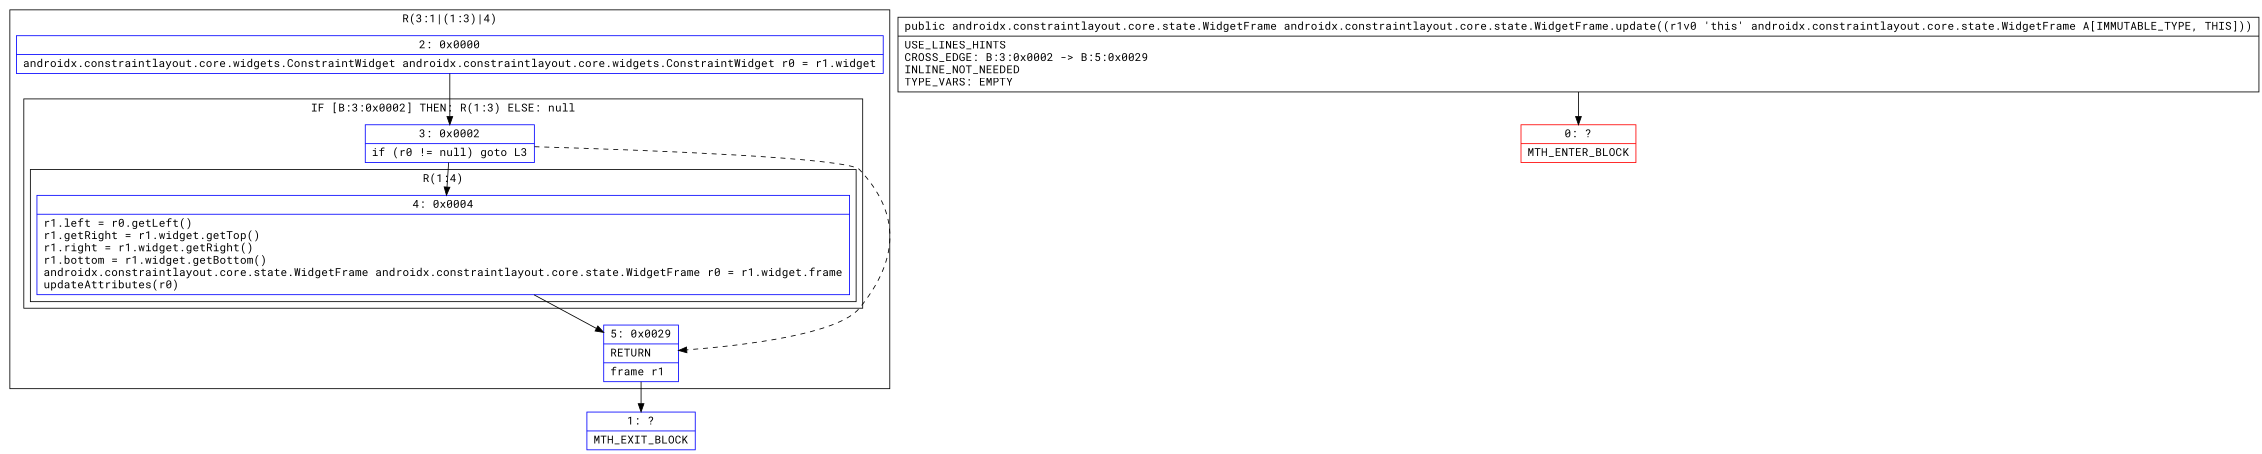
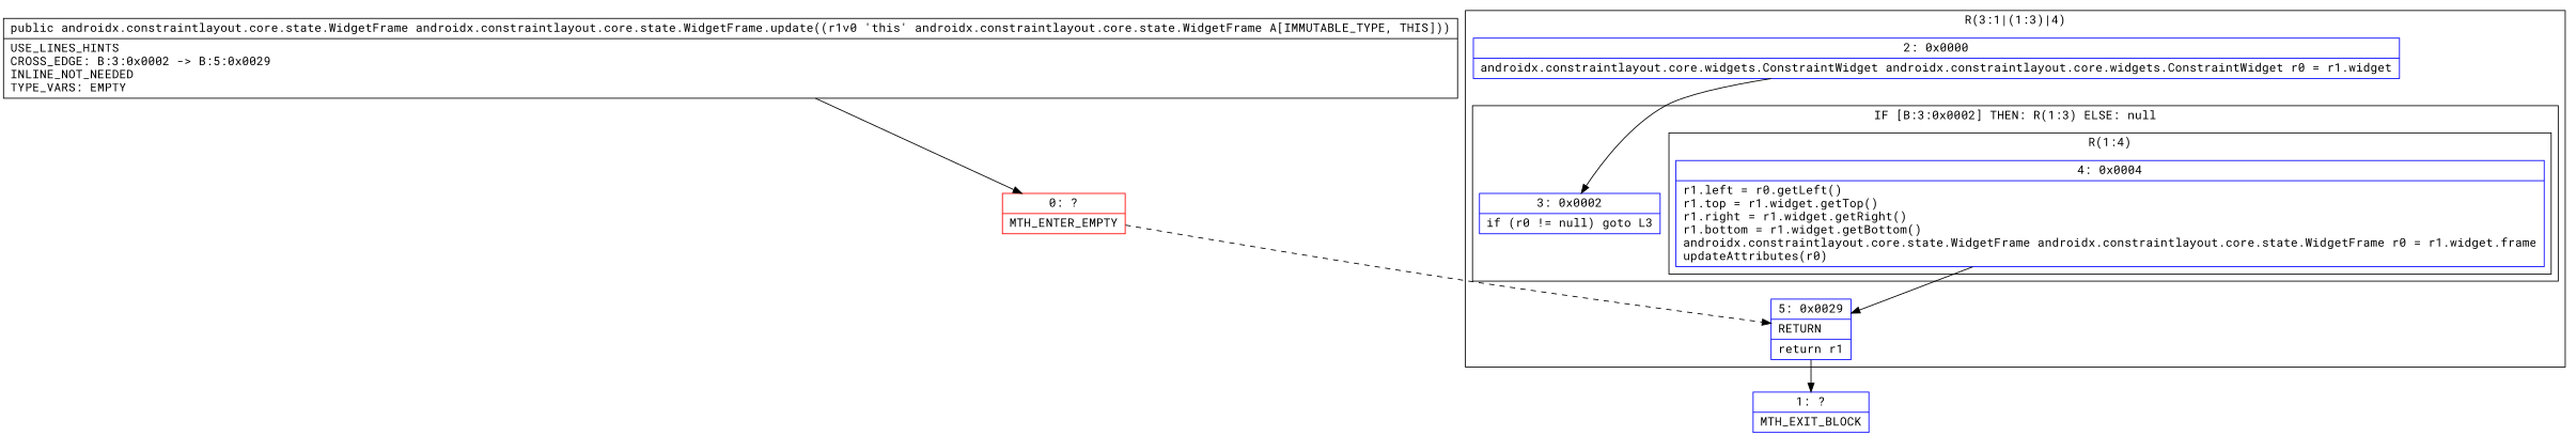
  digraph {
    fontname="Roboto Mono"
    node [color=blue fontname="Roboto Mono" shape=record]
    edge [fontname="Roboto Mono"]
-   n1 [label="{4\:\ 0x0004|r1.left = r0.getLeft()\lr1.getRight = r1.widget.getTop()\lr1.right = r1.widget.getRight()\lr1.bottom = r1.widget.getBottom()\landroidx.constraintlayout.core.state.WidgetFrame androidx.constraintlayout.core.state.WidgetFrame r0 = r1.widget.frame\lupdateAttributes(r0)\l}"]
+   n1 [label="{4\:\ 0x0004|r1.left = r0.getLeft()\lr1.top = r1.widget.getTop()\lr1.right = r1.widget.getRight()\lr1.bottom = r1.widget.getBottom()\landroidx.constraintlayout.core.state.WidgetFrame androidx.constraintlayout.core.state.WidgetFrame r0 = r1.widget.frame\lupdateAttributes(r0)\l}"]
    n2 [label="{3\:\ 0x0002|if (r0 != null) goto L3\l}"]
    n3 [label="{2\:\ 0x0000|androidx.constraintlayout.core.widgets.ConstraintWidget androidx.constraintlayout.core.widgets.ConstraintWidget r0 = r1.widget\l}"]
-   n4 [label="{5\:\ 0x0029|RETURN\l|frame r1\l}"]
+   n4 [label="{5\:\ 0x0029|RETURN\l|return r1\l}"]
    n5 [label="{1\:\ ?|MTH_EXIT_BLOCK\l}"]
-   n6 [color=red label="{0\:\ ?|MTH_ENTER_BLOCK\l}"]
+   n6 [color=red label="{0\:\ ?|MTH_ENTER_EMPTY\l}"]
    n7 [label="{public androidx.constraintlayout.core.state.WidgetFrame androidx.constraintlayout.core.state.WidgetFrame.update((r1v0 'this' androidx.constraintlayout.core.state.WidgetFrame A[IMMUTABLE_TYPE, THIS]))  | USE_LINES_HINTS\lCROSS_EDGE: B:3:0x0002 \-\> B:5:0x0029\lINLINE_NOT_NEEDED\lTYPE_VARS: EMPTY\l}" color=""]
    subgraph cluster_1 {
      label="R(3:1|(1:3)|4)"
      n3
      n4
      subgraph cluster_2 {
        label="IF [B:3:0x0002] THEN: R(1:3) ELSE: null"
        n2
        subgraph cluster_3 {
          label="R(1:4)"
          n1
        }
      }
    }
    n1 -> n4
-   n2 -> n1
-   n2 -> n4 [style=dashed]
+   n6 -> n4 [style=dashed]
    n3 -> n2
    n4 -> n5
    n7 -> n6
  }
